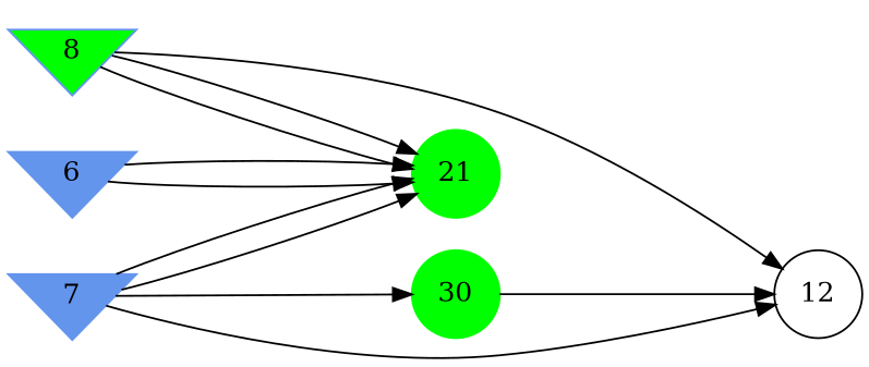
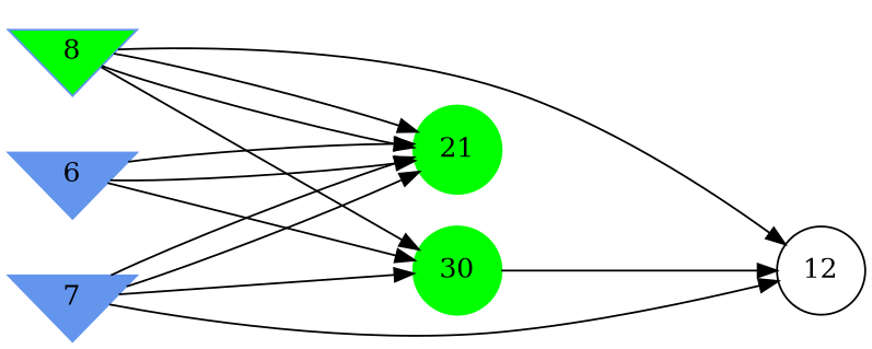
  digraph {
    rankdir=LR
    ranksep=2.0
    node [color=cornflowerblue shape=invtriangle style=filled]
    6
    7
    8 [fillcolor=green]
    12 [color=black shape=circle style=""]
    30 [color=green shape=circle]
    n6 [color=green label=21 shape=circle]
    subgraph sub_1 {
      rank=same
      6
      7
      8
    }
    subgraph sub_2 {
      rank=same
      12
    }
    subgraph sub_3 {
      rank=same
      30
      n6
    }
+   6 -> 30
    6 -> n6
    6 -> n6
    7 -> 12
    7 -> 30
    7 -> n6
    7 -> n6
    8 -> 12
+   8 -> 30
    8 -> n6
    8 -> n6
    30 -> 12
  }
